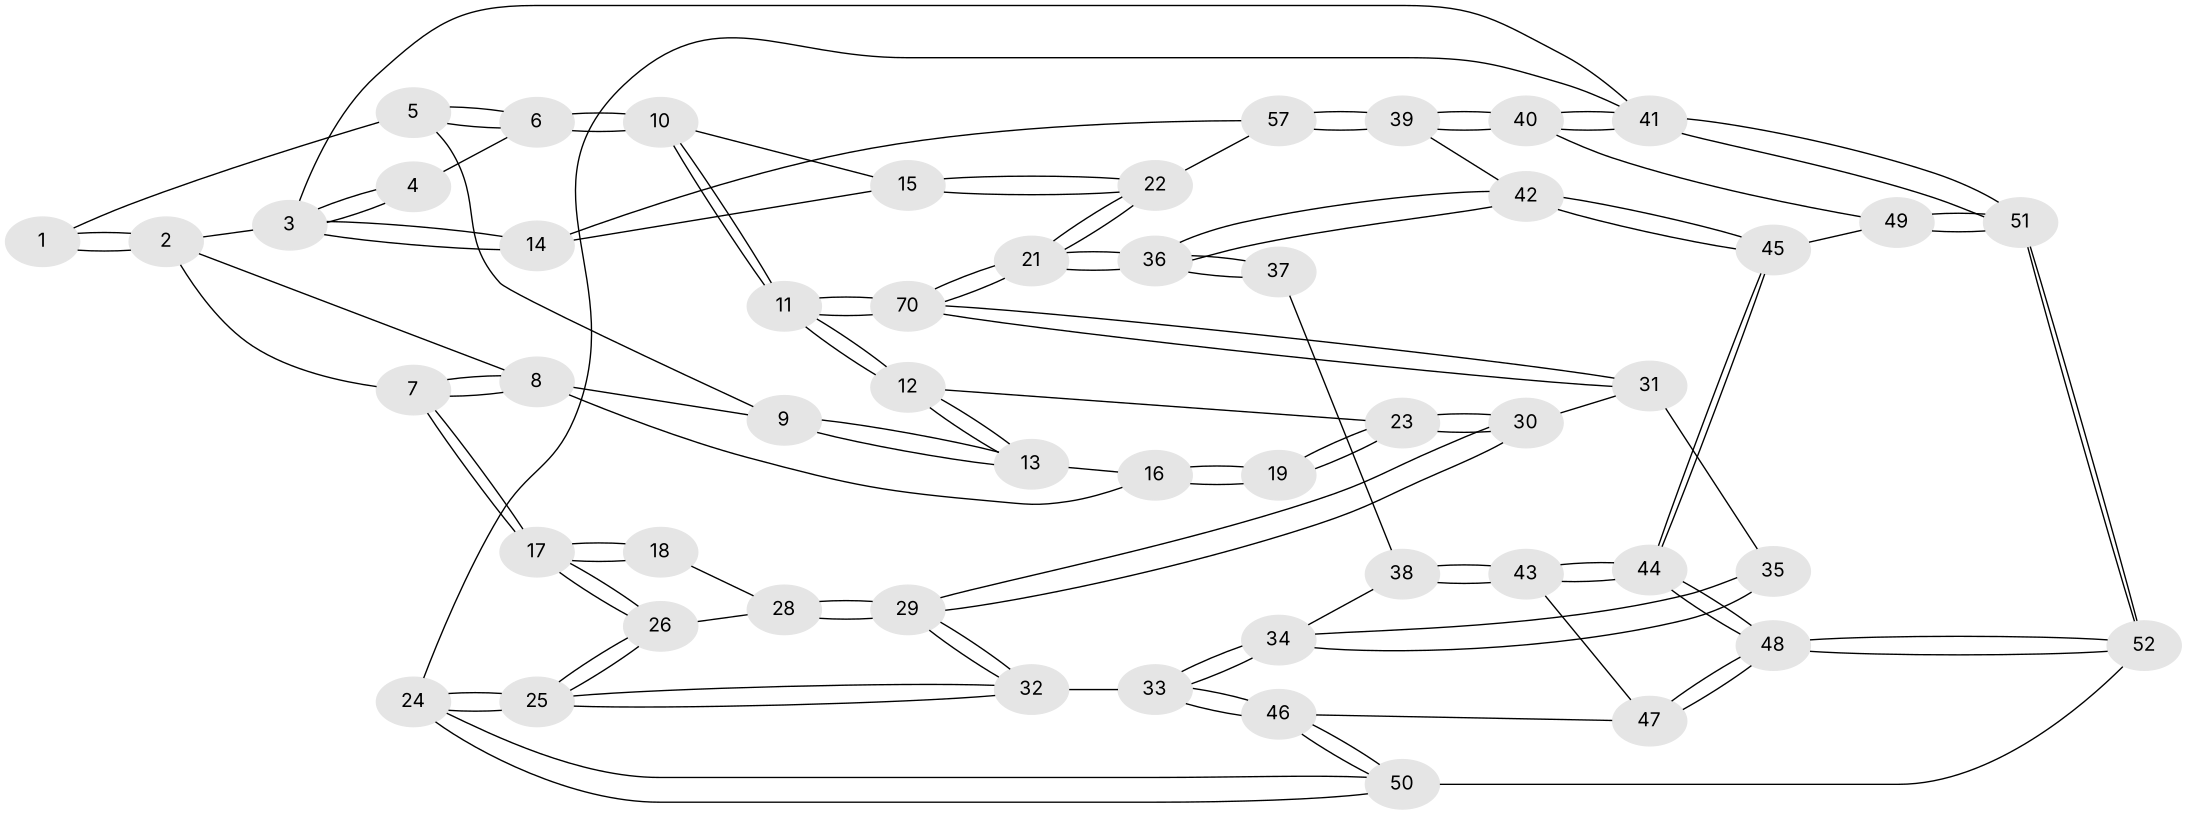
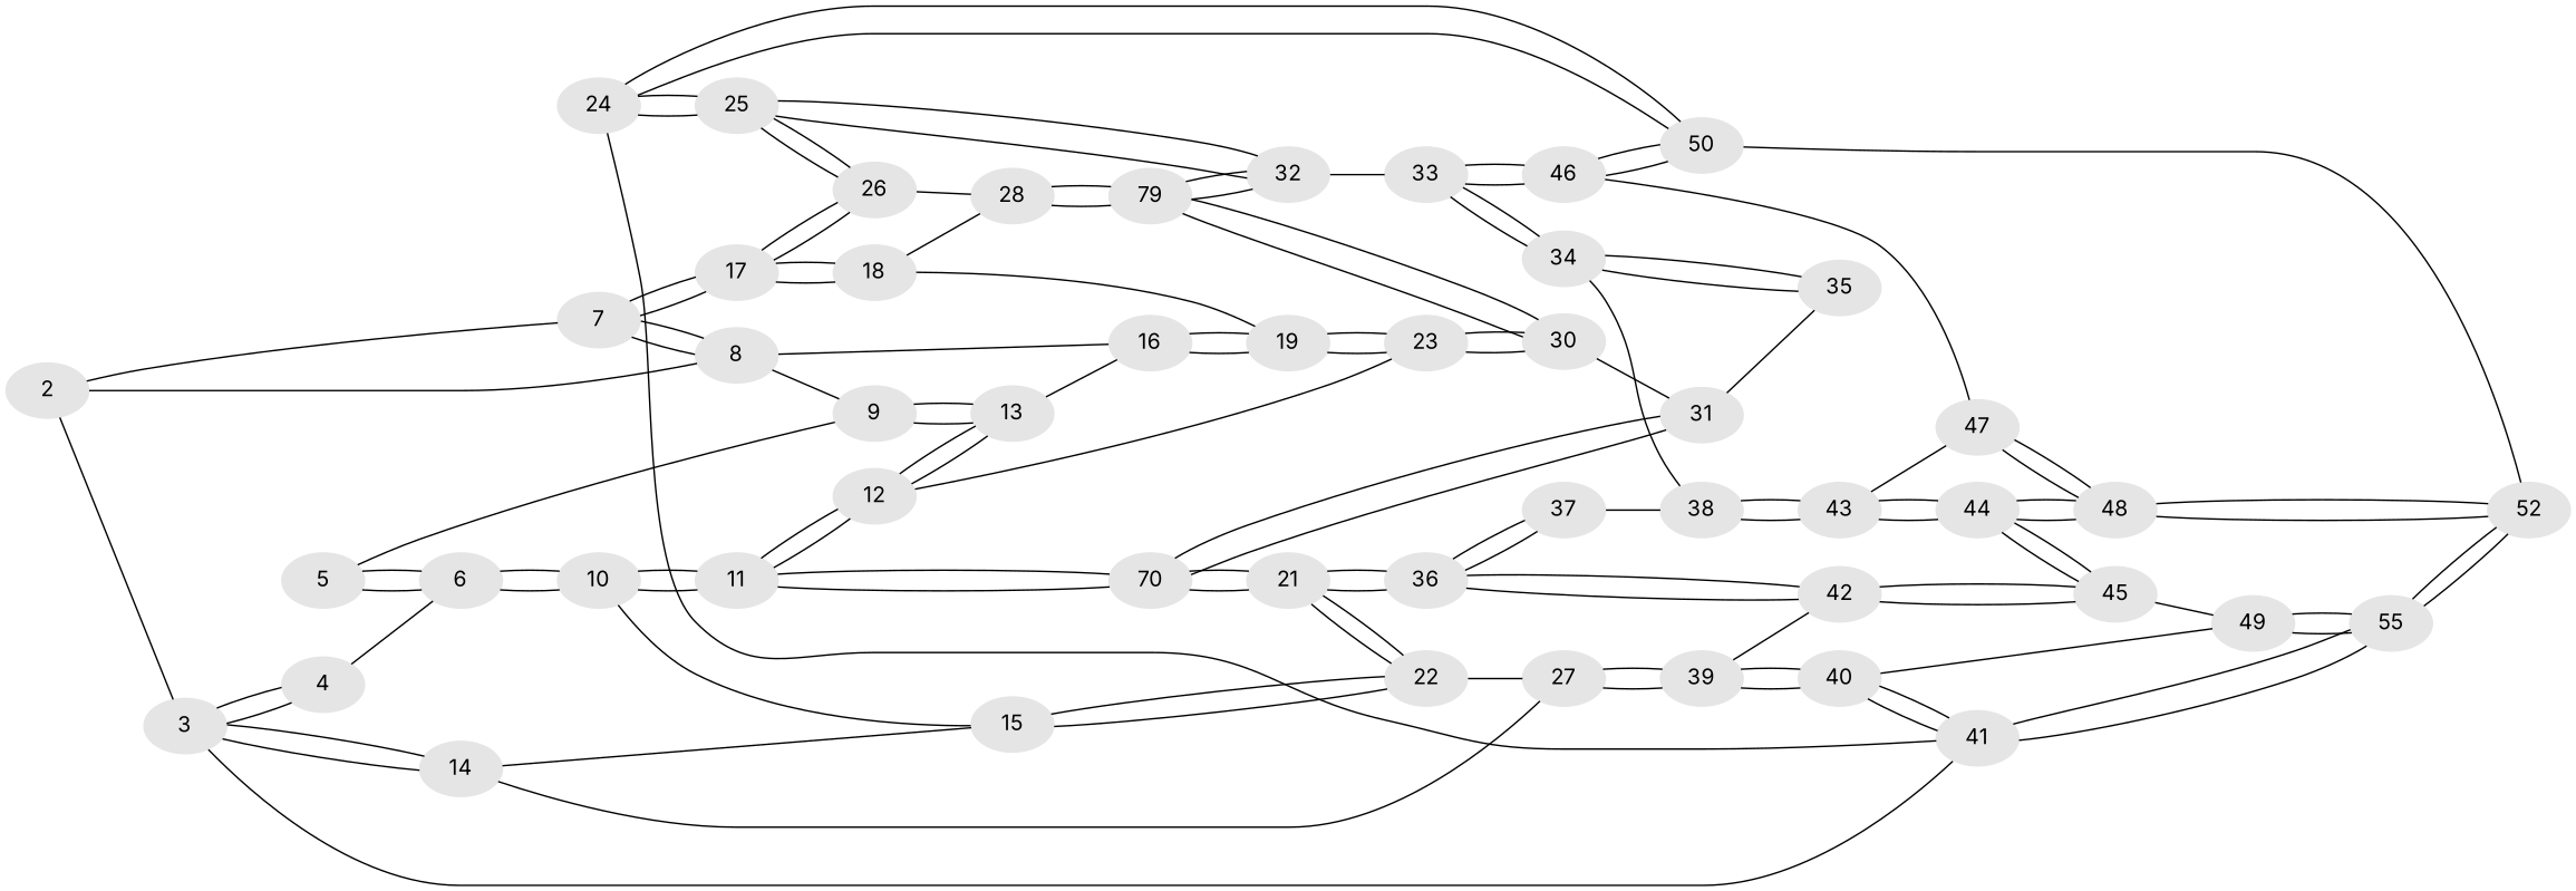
  graph {
    fontname=Inter
    rankdir=LR
    node [color=gray90 fontname=Inter style=filled]
    edge [fontname=Inter]
-   1
    2
    5
    3
    7
    8
    6
    9
    4
    14
    41
    17
    24
    25
    50
    15
-   27 [label=57]
-   51
+   27
+   51 [label=55]
    10
    13
    11
    16
    18
    26
    19
    12
    n27 [label=70]
    22
    23
    21
    31
    30
    39
    28
-   29
+   29 [label=79]
    36
    35
    37
    42
    32
    52
    33
    40
    34
    46
    38
    47
    43
    45
    44
    49
    48
-   1 -- 2
-   1 -- 2
-   1 -- 5
    2 -- 3
    2 -- 7
    2 -- 8
    5 -- 6
    5 -- 6
    5 -- 9
    3 -- 4
    3 -- 4
    3 -- 14
    3 -- 14
    3 -- 41
    7 -- 8
    7 -- 8
    7 -- 17
    7 -- 17
    8 -- 9
    8 -- 16
    6 -- 10
    6 -- 10
    9 -- 13
    9 -- 13
    4 -- 6
    14 -- 15
    14 -- 27
    41 -- 51
    41 -- 51
    17 -- 18
    17 -- 18
    17 -- 26
    17 -- 26
    24 -- 41
    24 -- 25
    24 -- 25
    24 -- 50
    24 -- 50
    25 -- 26
    25 -- 26
    25 -- 32
    25 -- 32
    50 -- 52
    15 -- 22
    15 -- 22
    27 -- 39
    27 -- 39
    51 -- 52
    51 -- 52
    10 -- 15
    10 -- 11
    10 -- 11
    13 -- 16
    11 -- 12
    11 -- 12
    11 -- n27
    11 -- n27
    16 -- 19
    16 -- 19
+   18 -- 19
    18 -- 28
    26 -- 28
    19 -- 23
    19 -- 23
    12 -- 13
    12 -- 13
    12 -- 23
    n27 -- 21
    n27 -- 21
    n27 -- 31
    n27 -- 31
    22 -- 27
    23 -- 30
    23 -- 30
    21 -- 22
    21 -- 22
    21 -- 36
    21 -- 36
    31 -- 35
    30 -- 31
    39 -- 42
    39 -- 40
    39 -- 40
    28 -- 29
    28 -- 29
    29 -- 30
    29 -- 30
    29 -- 32
    29 -- 32
    36 -- 37
    36 -- 37
    36 -- 42
    36 -- 42
    37 -- 38
    42 -- 45
    42 -- 45
    32 -- 33
    33 -- 34
    33 -- 34
    33 -- 46
    33 -- 46
    40 -- 41
    40 -- 41
    40 -- 49
    34 -- 35
    34 -- 35
    34 -- 38
    46 -- 50
    46 -- 50
    46 -- 47
    38 -- 43
    38 -- 43
    47 -- 48
    47 -- 48
    43 -- 47
    43 -- 44
    43 -- 44
    45 -- 49
    44 -- 45
    44 -- 45
    44 -- 48
    44 -- 48
    49 -- 51
    49 -- 51
    48 -- 52
    48 -- 52
  }
